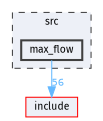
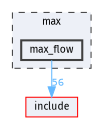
  digraph {
    compound=true
    fontname="Fira Sans"
    node [fillcolor="#edf0f7" fontname="Fira Sans" fontsize=10 shape=box]
    n1 [color=grey25 height=0.2 label=max_flow style="filled,bold" width=0.4]
    n2 [color=red height=0.2 label=include style=filled width=0.4]
    subgraph cluster_1 {
      bgcolor="#edf0f7"
      fontsize=10
-     label=src
+     label=max
      pencolor=grey25
      style="filled,dashed"
      n1
    }
    n1 -> n2 [color=steelblue1 fontcolor=steelblue1 fontname="Fira Sans" fontsize=10 headlabel=56 labeldistance=1.5 labelfontname=Helvetica labelfontsize=10]
  }
